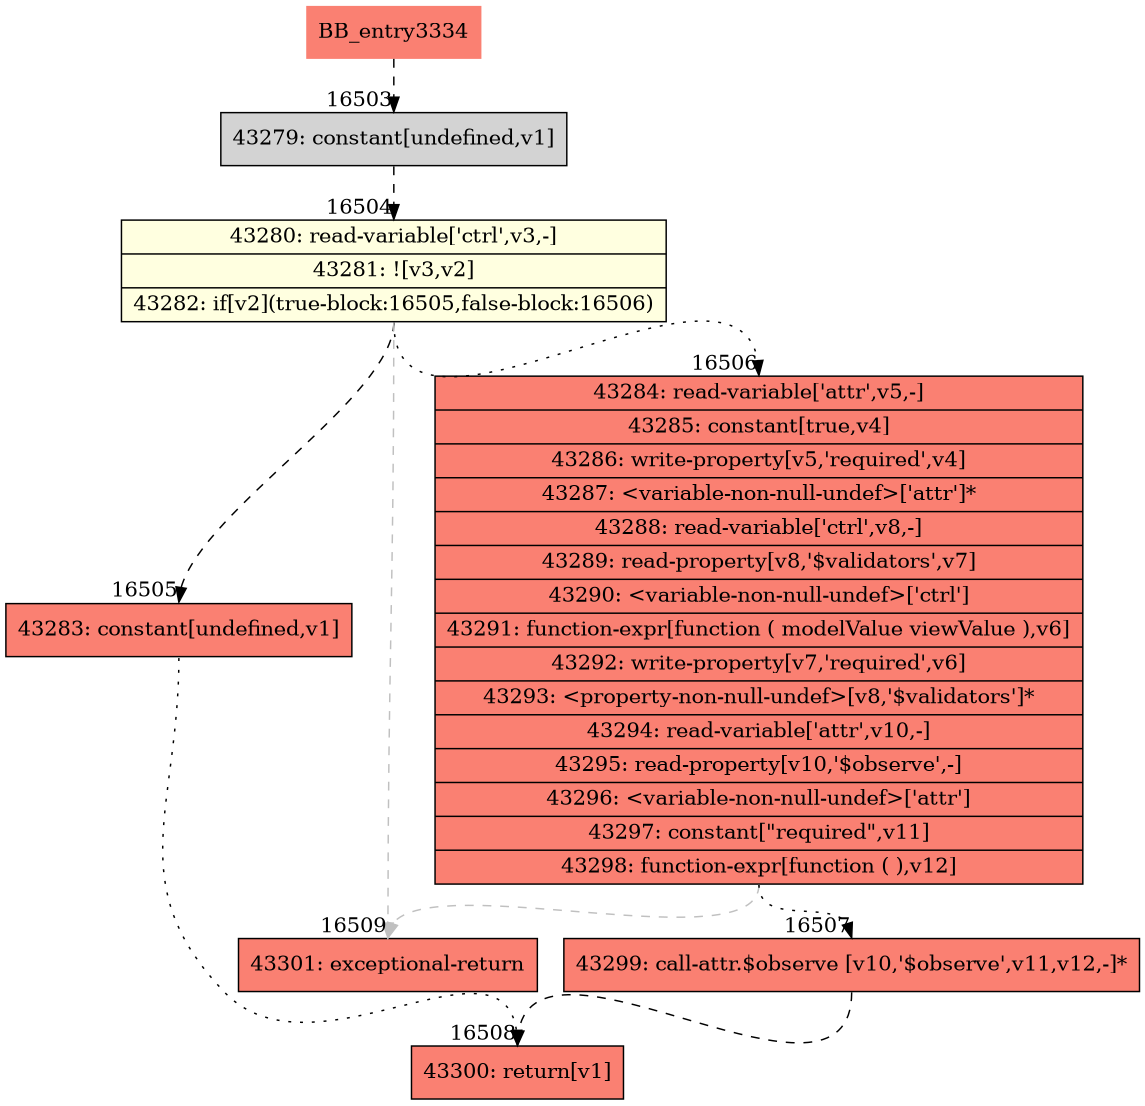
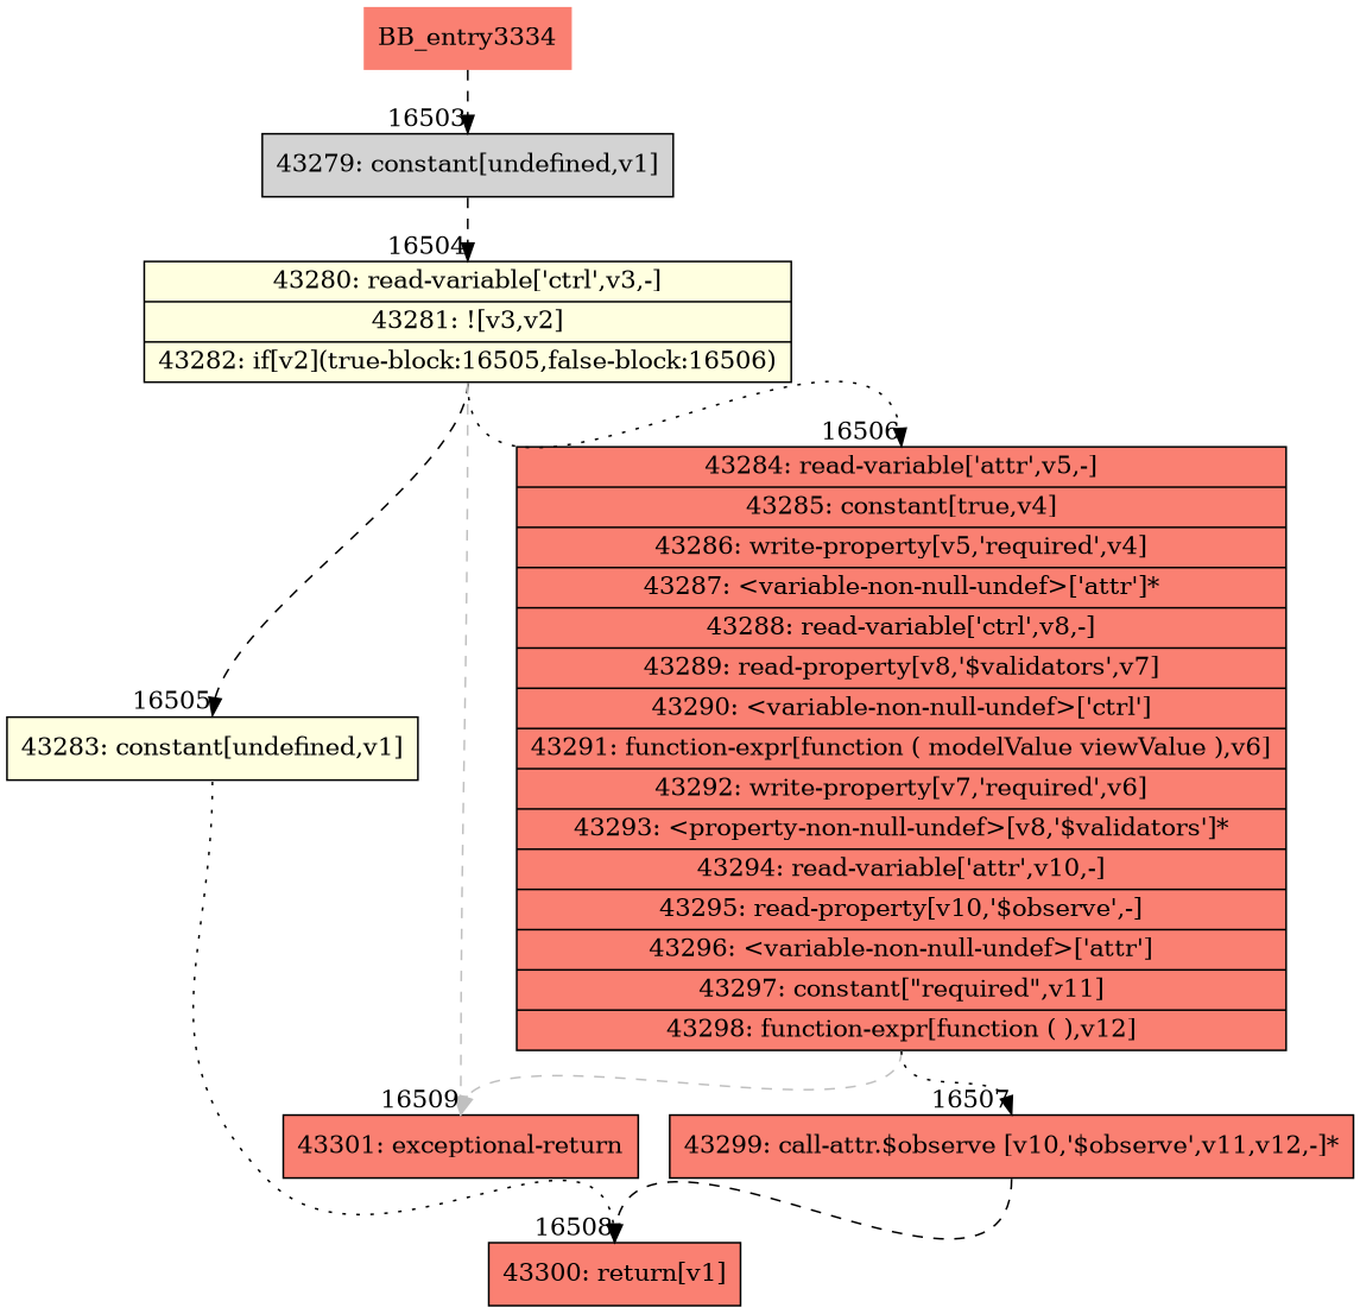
  digraph {
    rankdir=TD
    node [fillcolor=salmon shape=record style=filled]
    edge [headport=n style=dashed tailport=s]
    n1 [label=BB_entry3334 shape=none]
    n2 [fillcolor=lightgrey label="{43279: constant[undefined,v1]}"]
    n3 [fillcolor=lightyellow label="{43280: read-variable['ctrl',v3,-]|43281: ![v3,v2]|43282: if[v2](true-block:16505,false-block:16506)}"]
-   n4 [label="{43283: constant[undefined,v1]}"]
+   n4 [fillcolor=lightyellow label="{43283: constant[undefined,v1]}"]
    n5 [label="{43284: read-variable['attr',v5,-]|43285: constant[true,v4]|43286: write-property[v5,'required',v4]|43287: \<variable-non-null-undef\>['attr']*|43288: read-variable['ctrl',v8,-]|43289: read-property[v8,'$validators',v7]|43290: \<variable-non-null-undef\>['ctrl']|43291: function-expr[function ( modelValue viewValue ),v6]|43292: write-property[v7,'required',v6]|43293: \<property-non-null-undef\>[v8,'$validators']*|43294: read-variable['attr',v10,-]|43295: read-property[v10,'$observe',-]|43296: \<variable-non-null-undef\>['attr']|43297: constant[\"required\",v11]|43298: function-expr[function ( ),v12]}"]
    n6 [label="{43301: exceptional-return}"]
    n7 [label="{43300: return[v1]}"]
    n8 [label="{43299: call-attr.$observe [v10,'$observe',v11,v12,-]*}"]
    n1 -> n2 [headlabel="    16503"]
    n2 -> n3 [headlabel="      16504"]
    n3 -> n4 [headlabel="      16505"]
    n3 -> n5 [headlabel="      16506" style=dotted]
    n3 -> n6 [color=gray headlabel="      16509"]
    n4 -> n7 [headlabel="      16508" style=dotted]
    n5 -> n6 [color=gray]
    n5 -> n8 [headlabel="      16507" style=dotted]
    n8 -> n7
  }
